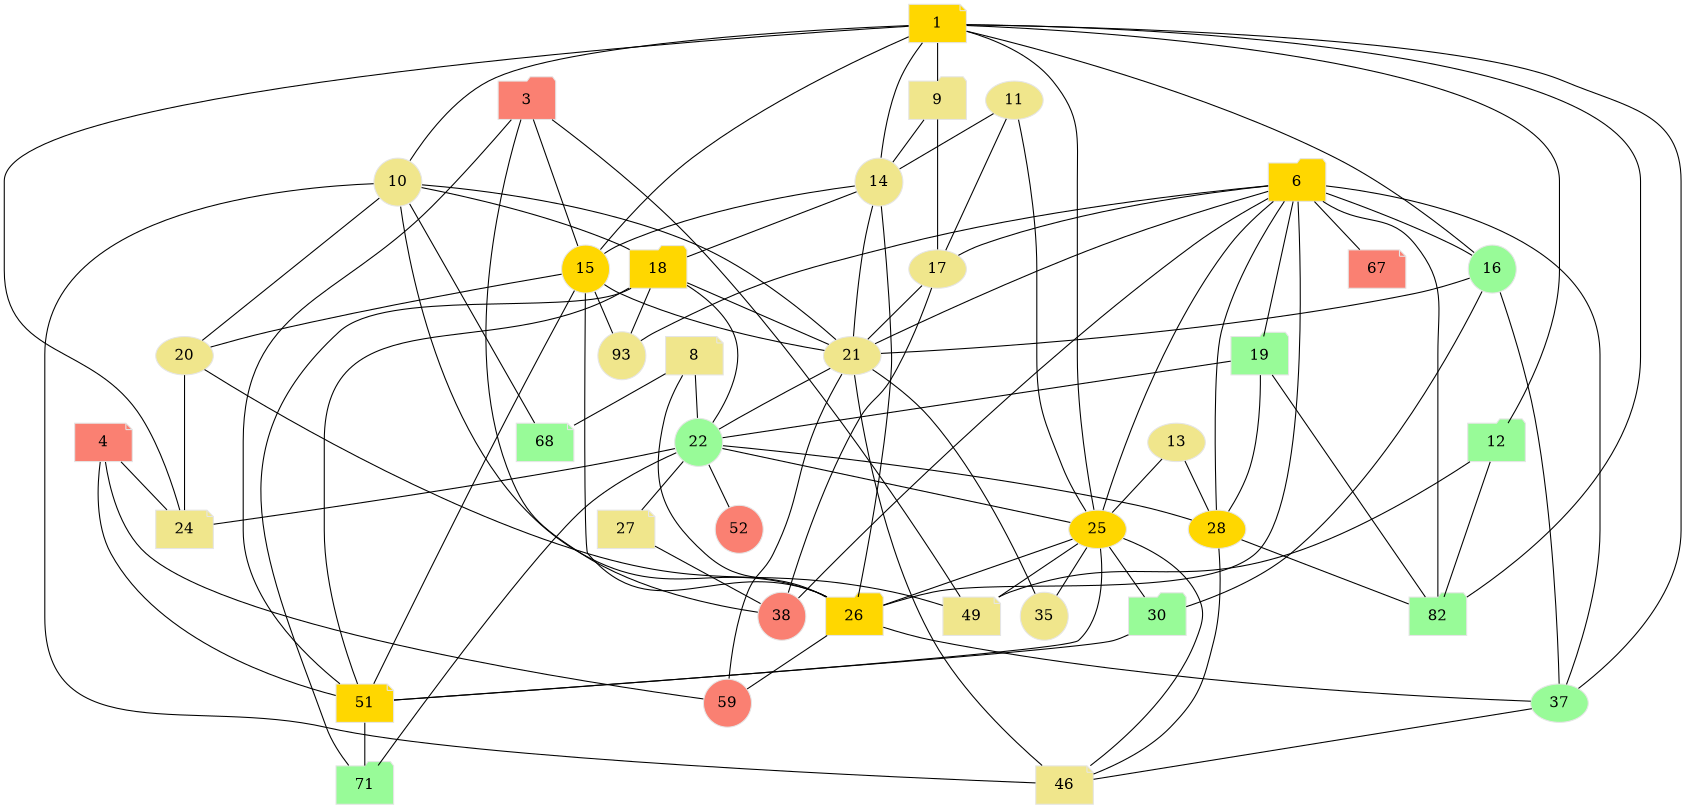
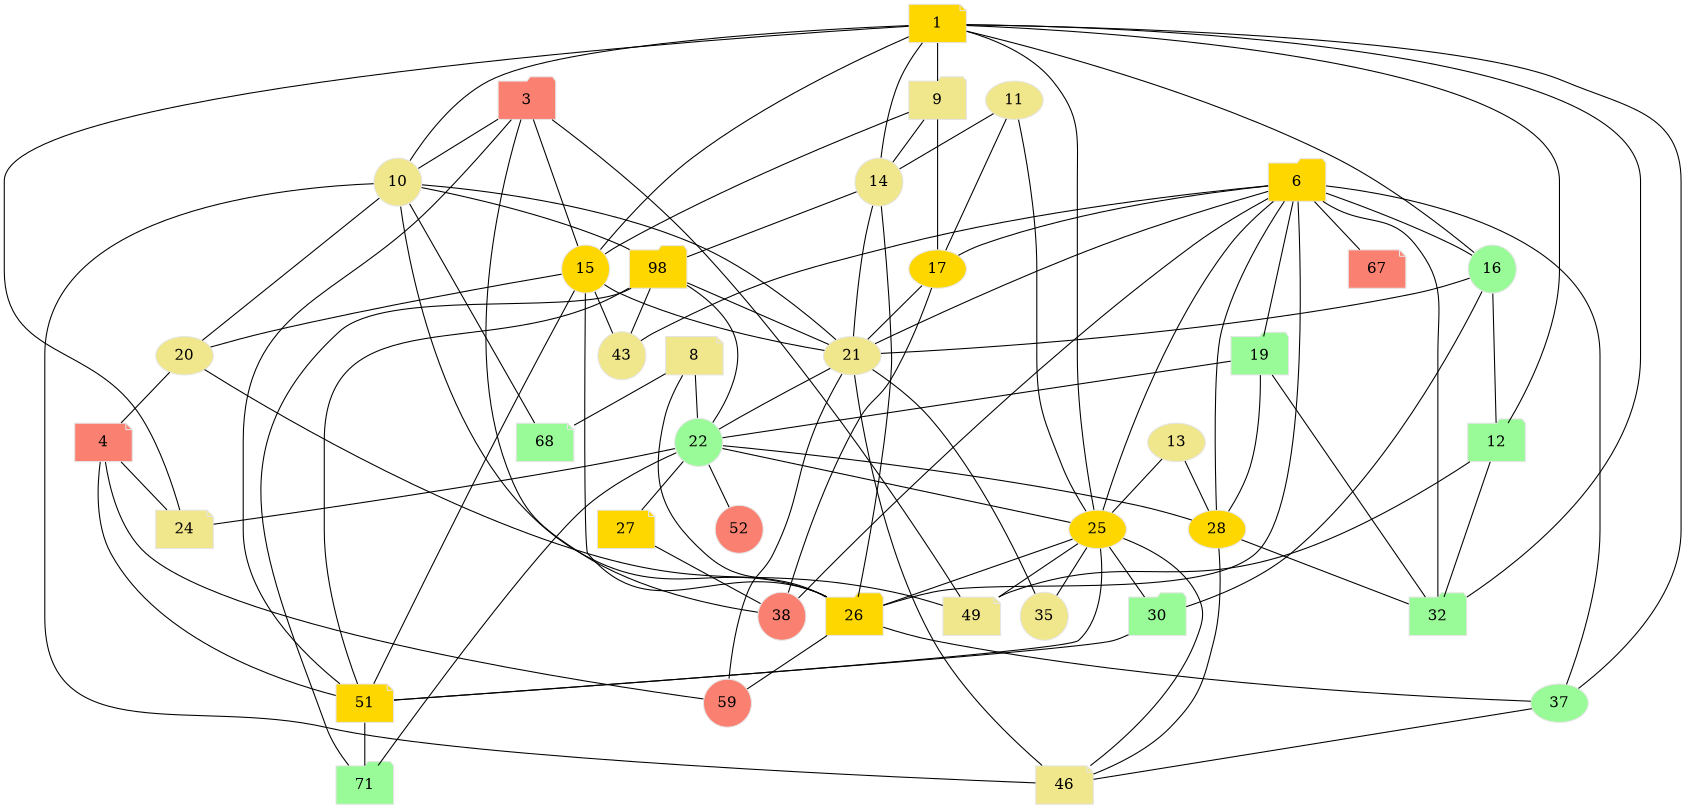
  graph {
    node [color=gray90 fillcolor=khaki shape=note style=filled]
    1 [fillcolor=gold super="+2"]
    9 [shape=folder]
    10 [shape=circle super="+31"]
    12 [fillcolor=palegreen shape=folder]
    14 [shape=circle super="+57+36+48"]
    15 [fillcolor=gold shape=circle super="+33+39+65"]
    16 [fillcolor=palegreen shape=circle super="+29"]
    24
    25 [fillcolor=gold shape=ellipse super="+53+45+60"]
-   32 [fillcolor=palegreen shape=folder label=82]
+   32 [fillcolor=palegreen shape=folder]
    37 [fillcolor=palegreen shape=ellipse]
-   17 [shape=ellipse super="+50+34"]
+   17 [fillcolor=gold shape=ellipse super="+50+34"]
    21 [shape=ellipse super="+42+41"]
    26 [fillcolor=gold shape=folder super="+58"]
    68 [fillcolor=palegreen]
-   18 [fillcolor=gold shape=folder super="+74"]
+   18 [fillcolor=gold shape=folder super="+74" label=98]
    20 [shape=ellipse super="+75"]
    46 [super="+66"]
    49
    51 [fillcolor=gold super="+73"]
-   43 [shape=circle label=93]
+   43 [shape=circle]
    30 [fillcolor=palegreen shape=folder]
    35 [shape=circle]
    3 [fillcolor=salmon shape=folder super="+63"]
    38 [fillcolor=salmon shape=circle]
    71 [fillcolor=palegreen shape=folder]
    4 [fillcolor=salmon]
    59 [fillcolor=salmon shape=circle]
    6 [fillcolor=gold shape=folder super="+40+23"]
    19 [fillcolor=palegreen shape=folder super="+76"]
    28 [fillcolor=gold shape=ellipse super="+72"]
    67 [fillcolor=salmon]
    22 [fillcolor=palegreen shape=circle super="+44+62"]
    52 [fillcolor=salmon shape=circle]
-   27
+   27 [fillcolor=gold]
    8
    11 [shape=ellipse]
    13 [shape=ellipse]
    1 -- 9
    1 -- 10
    1 -- 12
    1 -- 14 [weight=2]
    1 -- 15
    1 -- 16
    1 -- 24
    1 -- 25
    1 -- 32
    1 -- 37
    9 -- 14
    9 -- 17 [weight=2]
    10 -- 21 [weight=3]
    10 -- 26
    10 -- 68
    10 -- 18
    10 -- 20 [weight=3]
    10 -- 46 [weight=2]
    12 -- 32
    12 -- 49
-   14 -- 15
+   9 -- 15
    14 -- 21
    14 -- 26
    14 -- 18
    15 -- 21
    15 -- 26
    15 -- 20
    15 -- 51
    15 -- 43
-   16 -- 37
+   16 -- 12
    16 -- 21
    16 -- 30
    25 -- 26
    25 -- 46
    25 -- 49
    25 -- 51 [weight=2]
    25 -- 30
    25 -- 35
    37 -- 46
    17 -- 21 [weight=2]
    17 -- 38
    21 -- 46
    21 -- 35
    21 -- 59
    21 -- 22
    26 -- 37
    26 -- 59
    18 -- 21
    18 -- 51
    18 -- 43
    18 -- 71
    18 -- 22 [weight=2]
-   20 -- 24
+   20 -- 4
    20 -- 49
    51 -- 71
    30 -- 51
+   3 -- 10
    3 -- 15
    3 -- 49
    3 -- 51
    3 -- 38
    4 -- 24
    4 -- 51
    4 -- 59
    6 -- 16
    6 -- 25
    6 -- 32 [weight=2]
    6 -- 37
    6 -- 17
    6 -- 21
    6 -- 26
    6 -- 43
    6 -- 38
    6 -- 19
    6 -- 28
    6 -- 67 [weight=2]
    19 -- 32
    19 -- 28
    19 -- 22
    28 -- 32
    28 -- 46
    22 -- 24
    22 -- 25
    22 -- 71
    22 -- 28
    22 -- 52
    22 -- 27
    27 -- 38
    8 -- 26
    8 -- 68
    8 -- 22
    11 -- 14
    11 -- 25
    11 -- 17
    13 -- 25
    13 -- 28
  }
